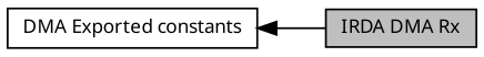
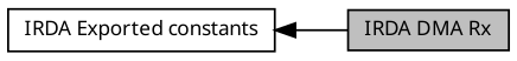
  digraph {
    rankdir=LR
    fontname="Noto Sans"
    node [color=black fontname="Noto Sans" fontsize=10 shape=record style=filled]
    n1 [fillcolor=grey75 fontcolor=black height=0.2 label="IRDA DMA Rx" width=0.4]
-   n2 [fillcolor=white height=0.2 label="DMA Exported constants" width=0.4]
+   n2 [fillcolor=white height=0.2 label="IRDA Exported constants" width=0.4]
    n2 -> n1 [dir=back fontname="Noto Sans" fontsize=10 labelfontname=Helvetica labelfontsize=10 shape=plaintext style=solid]
  }
